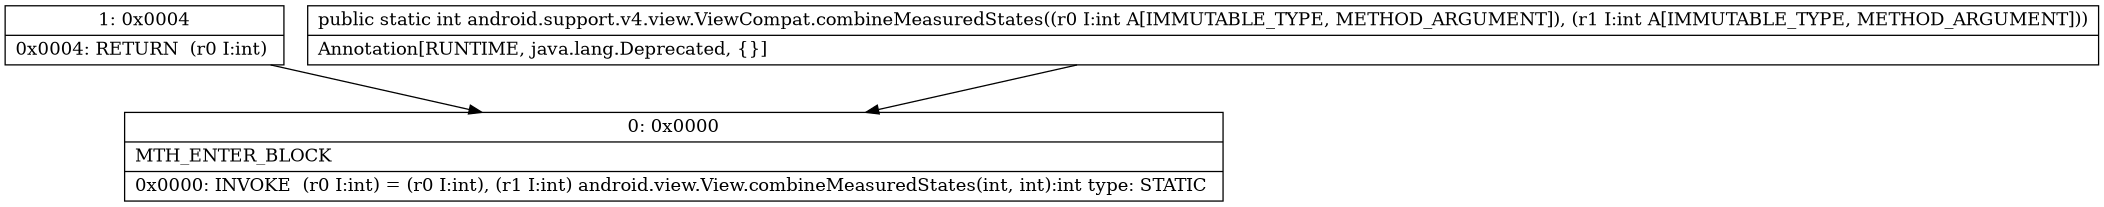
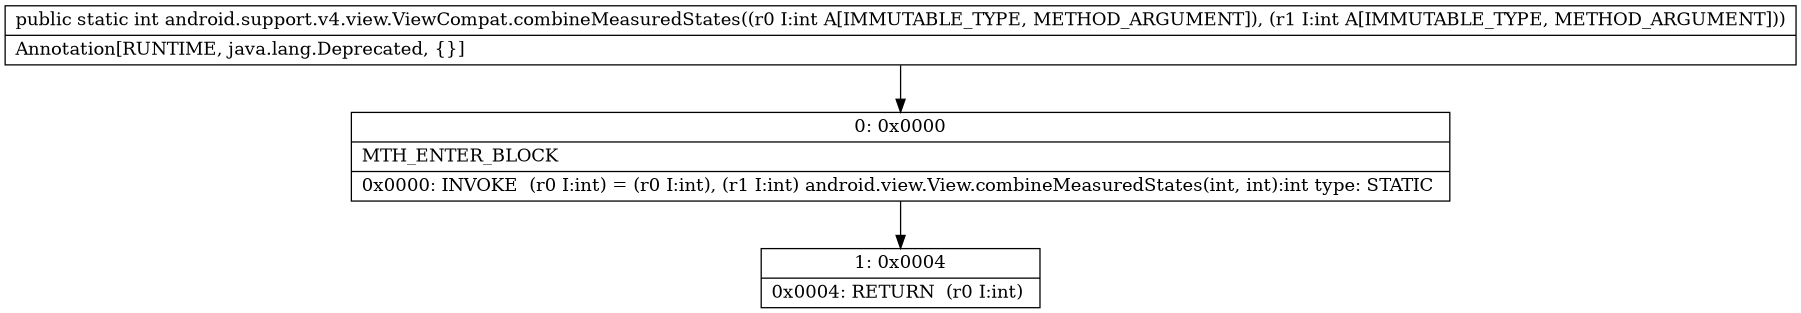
  digraph {
    node [shape=record]
    n1 [label="{0\:\ 0x0000|MTH_ENTER_BLOCK\l|0x0000: INVOKE  (r0 I:int) = (r0 I:int), (r1 I:int) android.view.View.combineMeasuredStates(int, int):int type: STATIC \l}"]
    n2 [label="{1\:\ 0x0004|0x0004: RETURN  (r0 I:int) \l}"]
    n3 [label="{public static int android.support.v4.view.ViewCompat.combineMeasuredStates((r0 I:int A[IMMUTABLE_TYPE, METHOD_ARGUMENT]), (r1 I:int A[IMMUTABLE_TYPE, METHOD_ARGUMENT]))  | Annotation[RUNTIME, java.lang.Deprecated, \{\}]\l}"]
-   n2 -> n1
+   n1 -> n2
    n3 -> n1
  }
